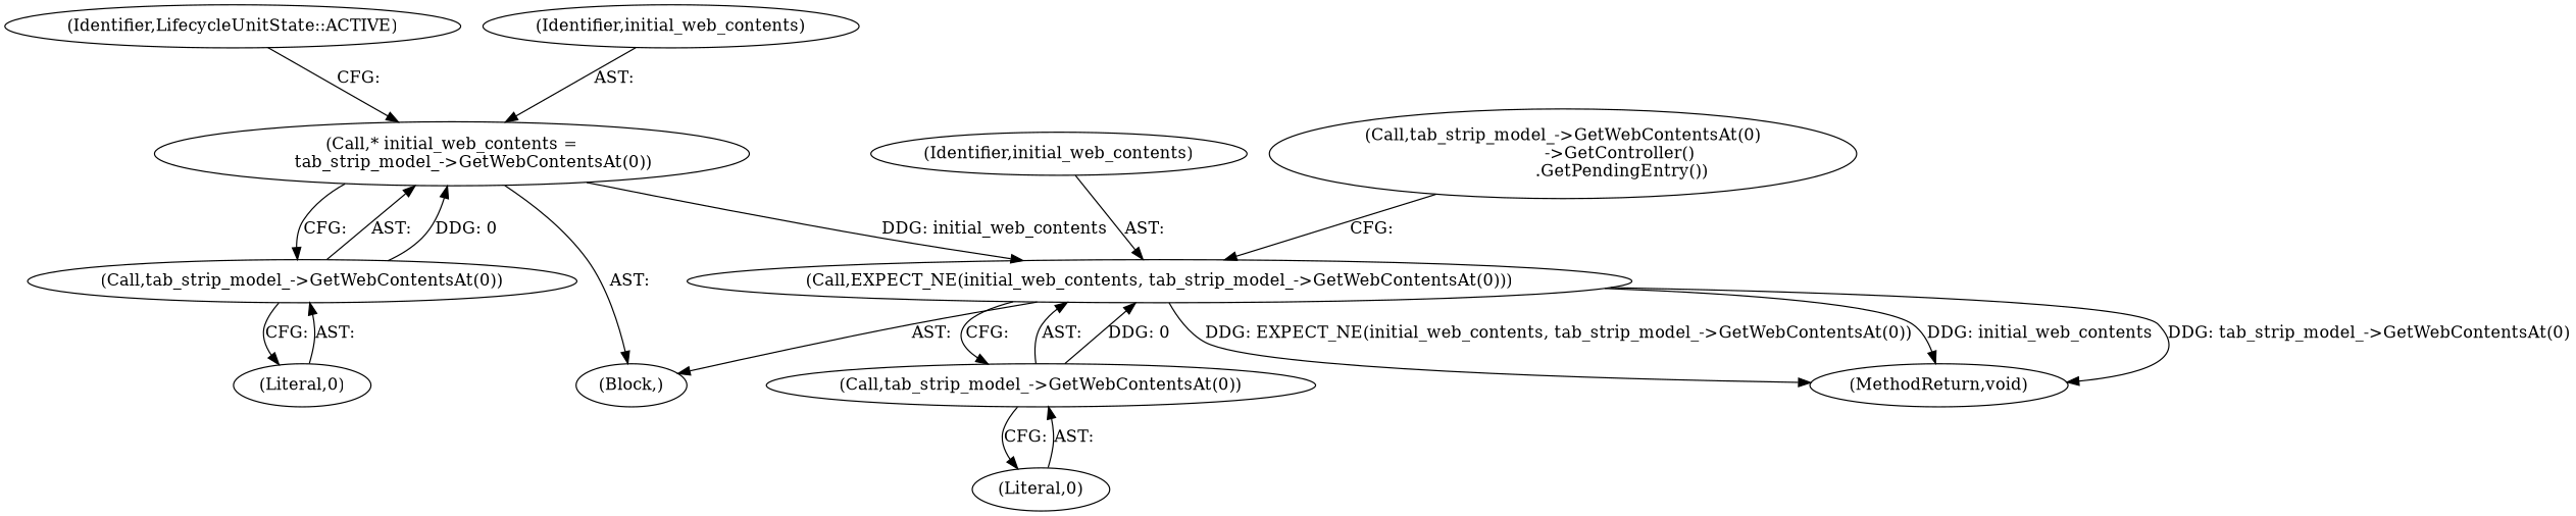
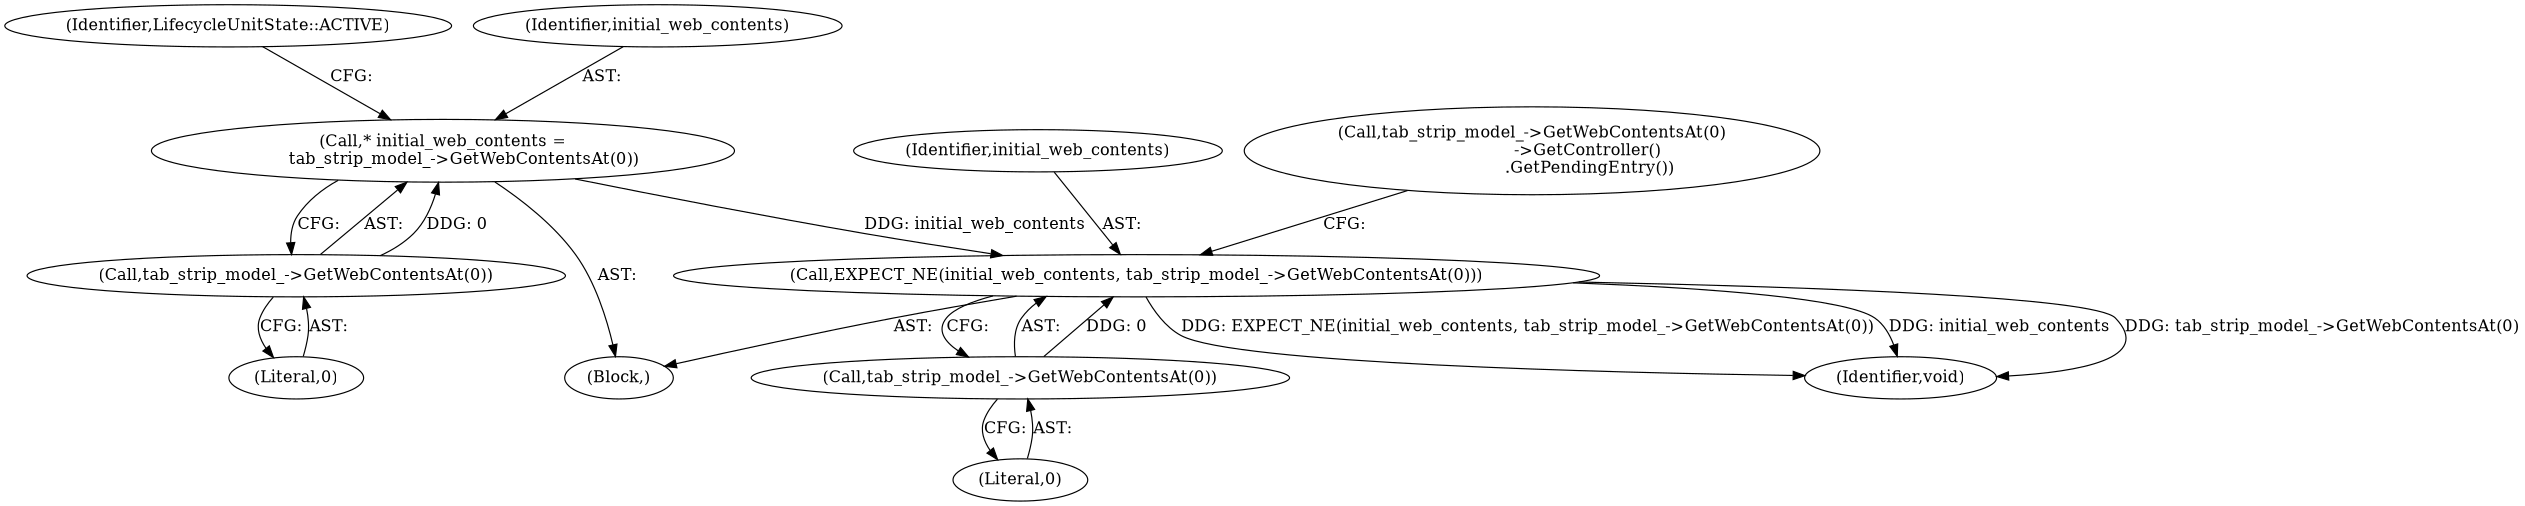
  digraph {
    n1 [label="(Call,EXPECT_NE(initial_web_contents, tab_strip_model_->GetWebContentsAt(0)))"]
    n2 [label="(Call,tab_strip_model_->GetWebContentsAt(0))"]
-   n3 [label="(MethodReturn,void)"]
+   n3 [label="(Identifier,void)"]
    n4 [label="(Block,)"]
    n5 [label="(Call,* initial_web_contents =\n        tab_strip_model_->GetWebContentsAt(0))"]
    n6 [label="(Call,tab_strip_model_->GetWebContentsAt(0))"]
    n7 [label="(Literal,0)"]
    n8 [label="(Literal,0)"]
    n9 [label="(Identifier,initial_web_contents)"]
    n10 [label="(Call,tab_strip_model_->GetWebContentsAt(0)\n                     ->GetController()\n                      .GetPendingEntry())"]
    n11 [label="(Identifier,LifecycleUnitState::ACTIVE)"]
    n12 [label="(Identifier,initial_web_contents)"]
    n1 -> n2 [label="CFG: "]
    n1 -> n3 [label="DDG: EXPECT_NE(initial_web_contents, tab_strip_model_->GetWebContentsAt(0))"]
    n1 -> n3 [label="DDG: initial_web_contents"]
    n1 -> n3 [label="DDG: tab_strip_model_->GetWebContentsAt(0)"]
    n1 -> n4 [label="AST: "]
    n2 -> n1 [label="AST: "]
    n2 -> n1 [label="DDG: 0"]
    n2 -> n8 [label="CFG: "]
    n5 -> n1 [label="DDG: initial_web_contents"]
    n5 -> n4 [label="AST: "]
    n5 -> n6 [label="CFG: "]
    n6 -> n5 [label="AST: "]
    n6 -> n5 [label="DDG: 0"]
    n6 -> n7 [label="CFG: "]
    n7 -> n6 [label="AST: "]
    n8 -> n2 [label="AST: "]
    n9 -> n1 [label="AST: "]
    n10 -> n1 [label="CFG: "]
    n11 -> n5 [label="CFG: "]
    n12 -> n5 [label="AST: "]
  }
